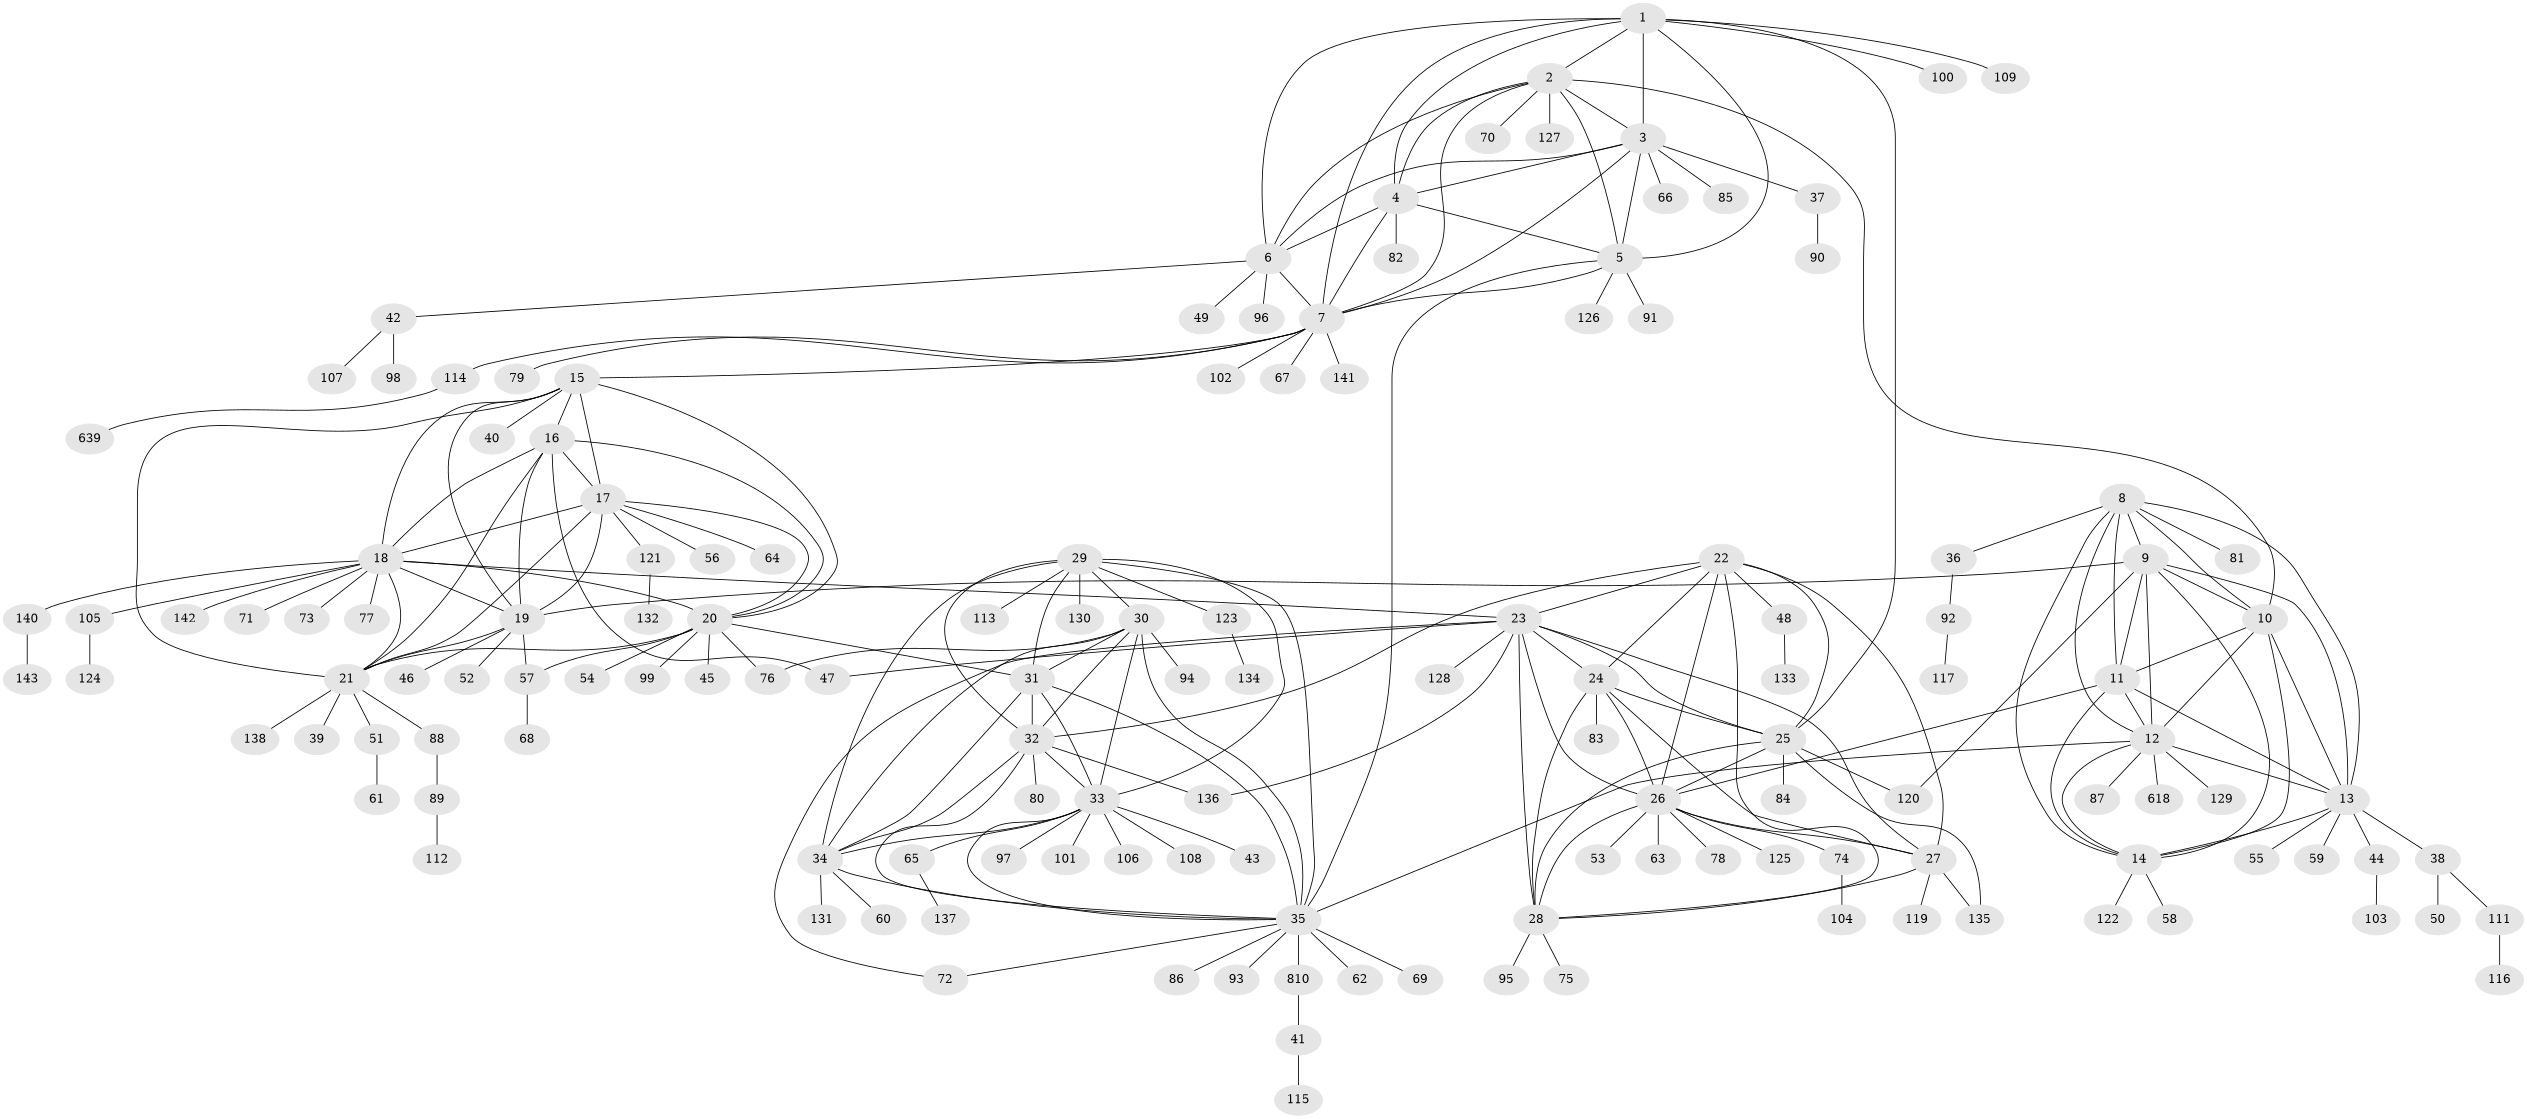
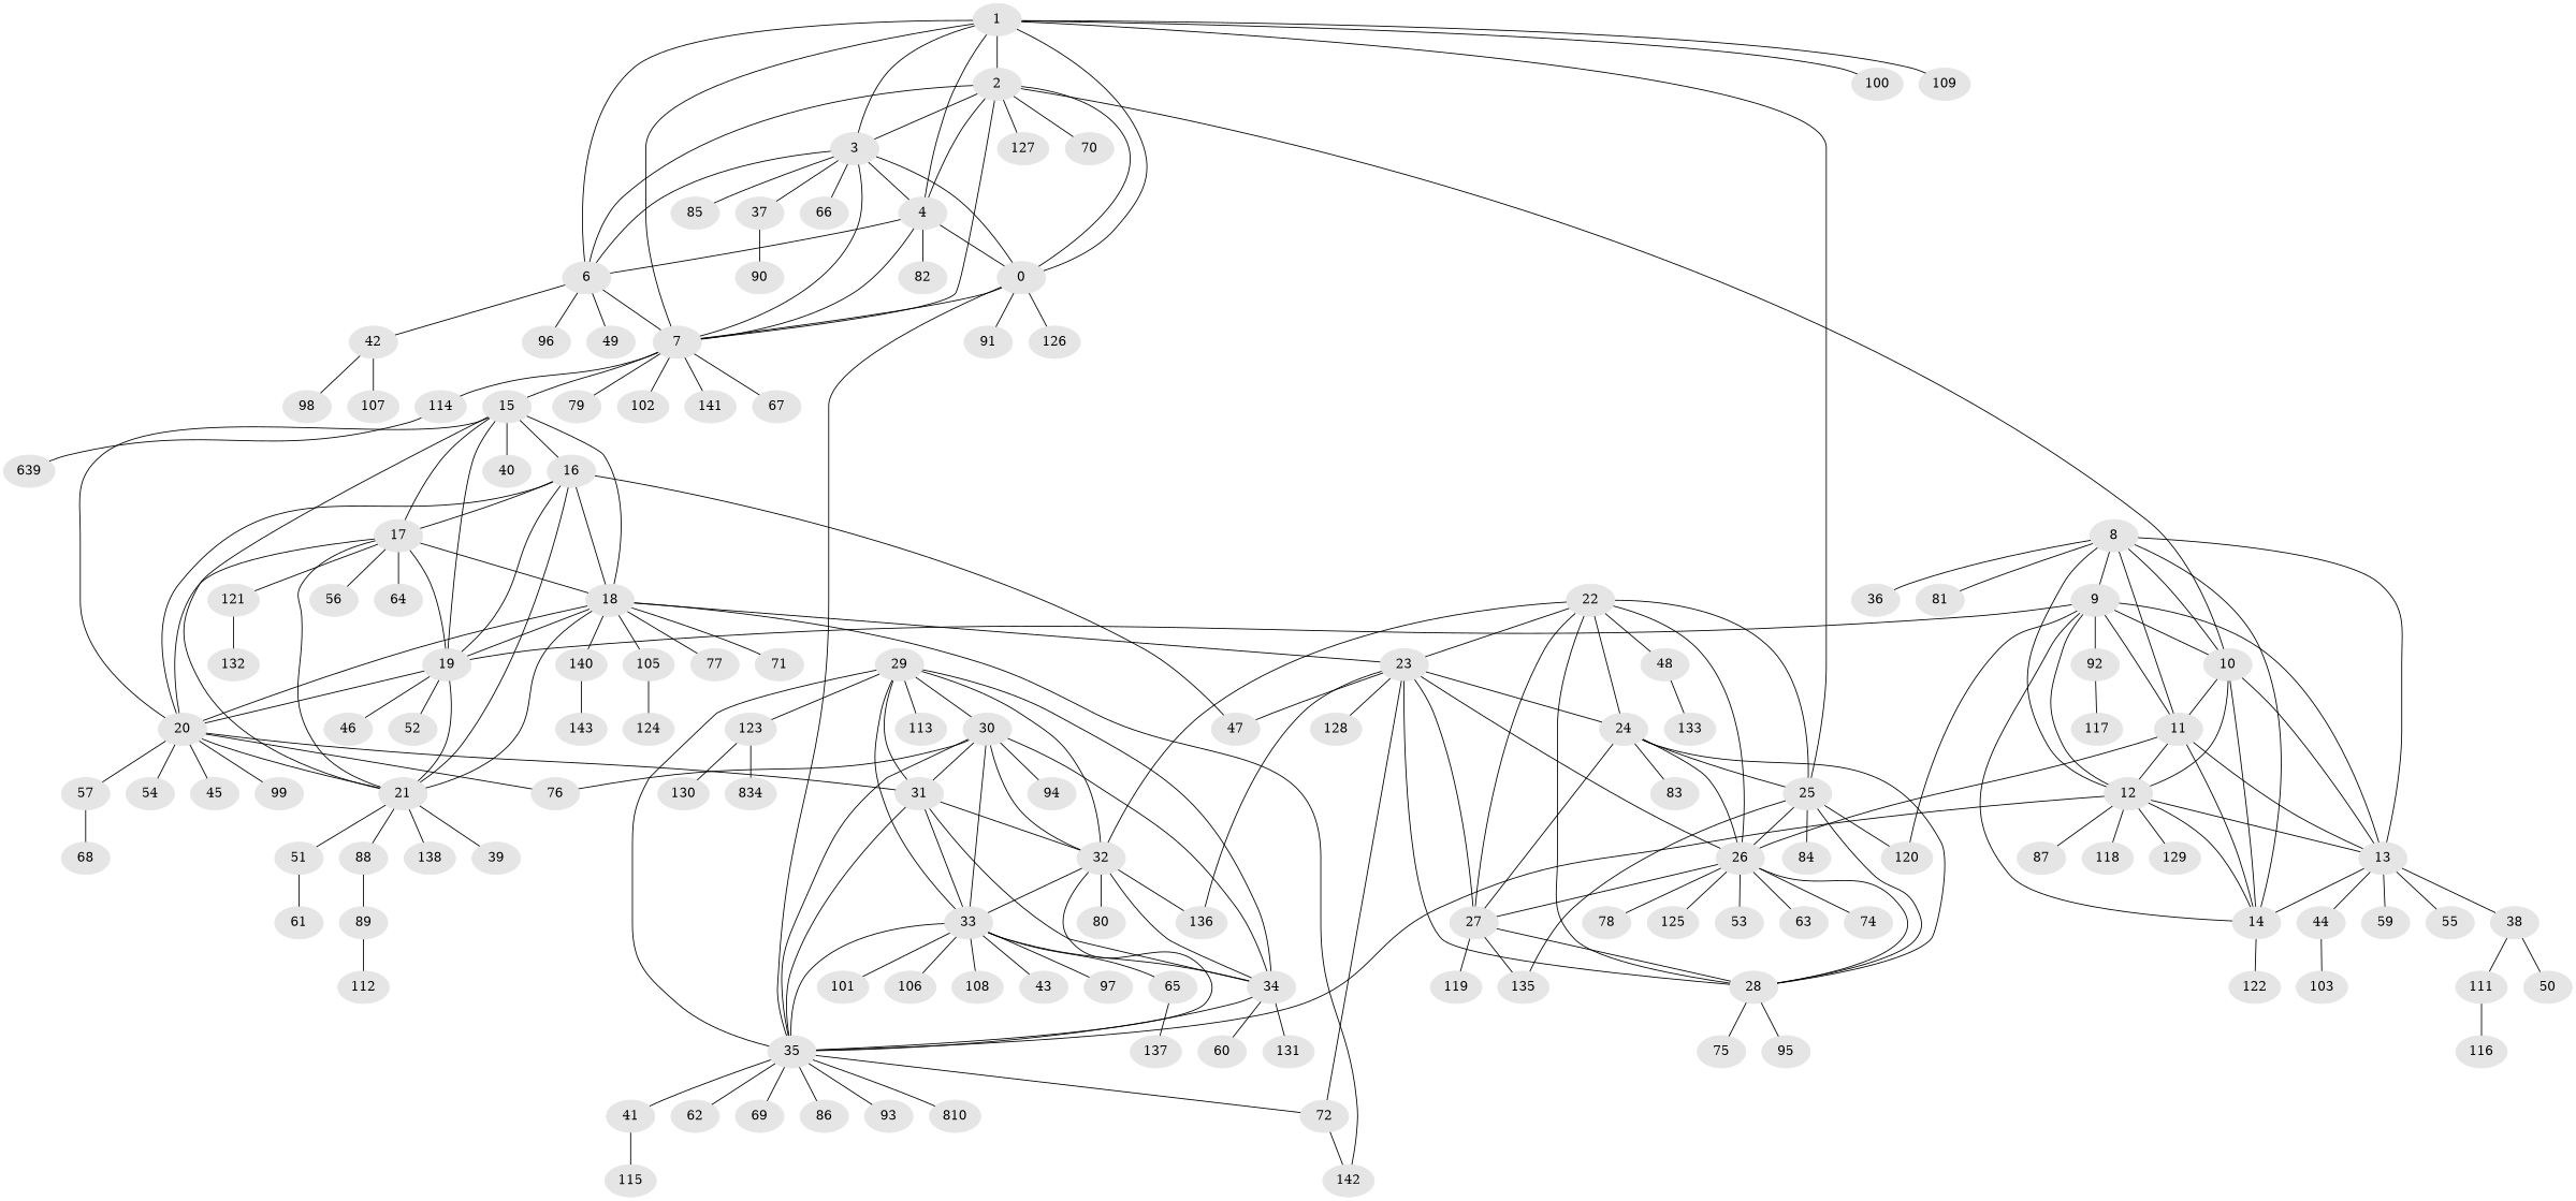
  graph {
    node [color=gray90 style=filled]
    1
    2
    3
    4
-   5
+   5 [label=0]
    6
    7
    25
    100
    109
    10
    70
    127
    37
    66
    85
    82
    35
    91
    126
    42
    49
    96
    15
    67
    79
    102
    114
    141
    120
    26
    28
    84
    135
    11
    12
    13
    14
    90
    72
    41
    62
    69
    86
    93
    n46 [label=810]
    98
    107
    19
    16
    17
    18
    20
    21
    40
    n56 [label=639]
    8
    9
    36
    81
    92
    87
-   118 [label=618]
+   118
    129
    38
    44
    55
    59
-   58
    122
    46
    52
    117
    27
    53
    63
    74
    78
    125
    50
    111
    103
    47
    56
    64
    121
    23
    71
-   73
    77
    105
    140
    142
    31
    45
    54
    57
    76
    99
    39
    51
    88
    138
    132
    24
    128
    136
    124
    143
    32
    33
    34
    68
    61
    89
    22
    48
    83
    119
    75
    95
    80
    133
-   104
    29
    30
    113
    123
    130
    94
    43
    65
    97
    101
    106
    108
    60
    131
-   134
+   134 [label=834]
    137
    115
    116
    112
    1 -- 2
    1 -- 3
    1 -- 4
    1 -- 5
    1 -- 6
    1 -- 7
    1 -- 25
    1 -- 100
    1 -- 109
    2 -- 3
    2 -- 4
    2 -- 5
    2 -- 6
    2 -- 7
    2 -- 10
    2 -- 70
    2 -- 127
    3 -- 4
    3 -- 5
    3 -- 6
    3 -- 7
    3 -- 37
    3 -- 66
    3 -- 85
    4 -- 5
    4 -- 6
    4 -- 7
    4 -- 82
    5 -- 7
    5 -- 35
    5 -- 91
    5 -- 126
    6 -- 7
    6 -- 42
    6 -- 49
    6 -- 96
    7 -- 15
    7 -- 67
    7 -- 79
    7 -- 102
    7 -- 114
    7 -- 141
    25 -- 120
    25 -- 26
    25 -- 28
    25 -- 84
    25 -- 135
    10 -- 11
    10 -- 12
    10 -- 13
    10 -- 14
    37 -- 90
    35 -- 72
-   n46 -- 41
+   35 -- 41
    35 -- 62
    35 -- 69
    35 -- 86
    35 -- 93
    35 -- n46
    42 -- 98
    42 -- 107
    15 -- 19
    15 -- 16
    15 -- 17
    15 -- 18
    15 -- 20
    15 -- 21
    15 -- 40
    114 -- n56
    26 -- 28
    26 -- 27
    26 -- 53
    26 -- 63
    26 -- 74
    26 -- 78
    26 -- 125
    28 -- 75
    28 -- 95
    11 -- 26
    11 -- 12
    11 -- 13
    11 -- 14
    12 -- 35
    12 -- 13
    12 -- 14
    12 -- 87
    12 -- 118
    12 -- 129
    13 -- 14
    13 -- 38
    13 -- 44
    13 -- 55
    13 -- 59
-   14 -- 58
    14 -- 122
+   72 -- 142
    41 -- 115
-   19 -- 57
+   19 -- 20
    19 -- 21
    19 -- 46
    19 -- 52
    16 -- 19
    16 -- 17
    16 -- 18
    16 -- 20
    16 -- 21
    16 -- 47
    17 -- 19
    17 -- 18
    17 -- 20
    17 -- 21
    17 -- 56
    17 -- 64
    17 -- 121
    18 -- 19
    18 -- 20
    18 -- 21
    18 -- 23
    18 -- 71
-   18 -- 73
    18 -- 77
    18 -- 105
    18 -- 140
    18 -- 142
    20 -- 21
    20 -- 31
    20 -- 45
    20 -- 54
    20 -- 57
    20 -- 76
    20 -- 99
    21 -- 39
    21 -- 51
    21 -- 88
    21 -- 138
    8 -- 10
    8 -- 11
    8 -- 12
    8 -- 13
    8 -- 14
    8 -- 9
    8 -- 36
    8 -- 81
    9 -- 10
    9 -- 120
    9 -- 11
    9 -- 12
    9 -- 13
    9 -- 14
    9 -- 19
-   36 -- 92
+   9 -- 92
    92 -- 117
    38 -- 50
    38 -- 111
    44 -- 103
    27 -- 28
    27 -- 135
    27 -- 119
-   74 -- 104
    111 -- 116
    121 -- 132
-   23 -- 25
    23 -- 26
    23 -- 28
    23 -- 72
    23 -- 27
    23 -- 47
    23 -- 24
    23 -- 128
    23 -- 136
    105 -- 124
    140 -- 143
    31 -- 35
    31 -- 32
    31 -- 33
    31 -- 34
    57 -- 68
    51 -- 61
    88 -- 89
    24 -- 25
    24 -- 26
    24 -- 28
    24 -- 27
    24 -- 83
    32 -- 35
    32 -- 136
    32 -- 33
    32 -- 34
    32 -- 80
    33 -- 35
    33 -- 34
    33 -- 43
    33 -- 65
    33 -- 97
    33 -- 101
    33 -- 106
    33 -- 108
    34 -- 35
    34 -- 60
    34 -- 131
    89 -- 112
    22 -- 25
    22 -- 26
    22 -- 28
    22 -- 27
    22 -- 23
    22 -- 24
    22 -- 32
    22 -- 48
    48 -- 133
    29 -- 35
    29 -- 31
    29 -- 32
    29 -- 33
    29 -- 34
    29 -- 30
    29 -- 113
    29 -- 123
-   29 -- 130
+   123 -- 130
    30 -- 35
    30 -- 31
    30 -- 76
    30 -- 32
    30 -- 33
    30 -- 34
    30 -- 94
    123 -- 134
    65 -- 137
  }
